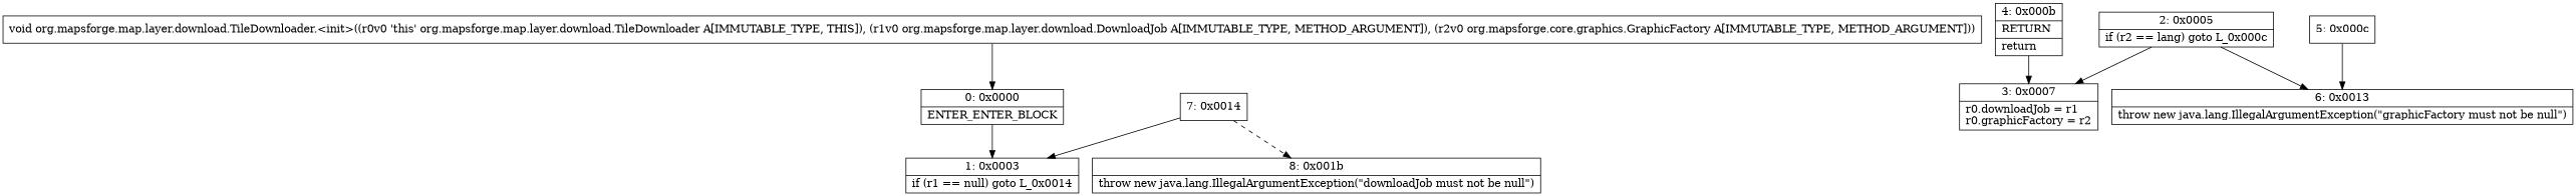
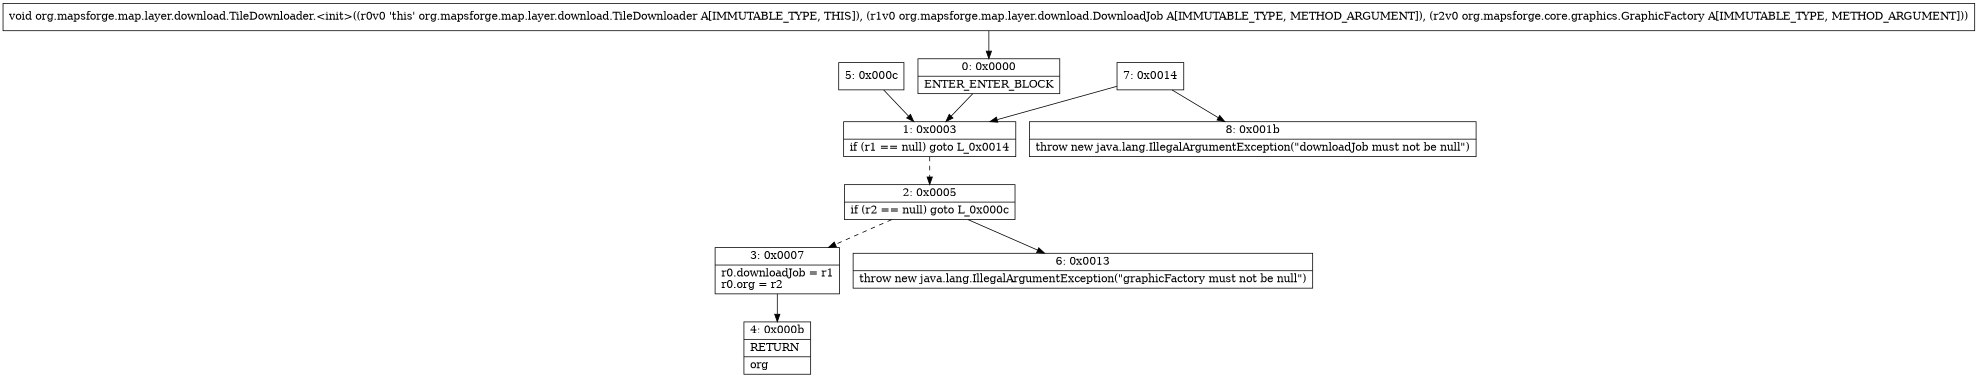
  digraph {
    node [shape=record]
    n1 [label="{0\:\ 0x0000|ENTER_ENTER_BLOCK\l}"]
    n2 [label="{1\:\ 0x0003|if (r1 == null) goto L_0x0014\l}"]
-   n3 [label="{2\:\ 0x0005|if (r2 == lang) goto L_0x000c\l}"]
-   n4 [label="{3\:\ 0x0007|r0.downloadJob = r1\lr0.graphicFactory = r2\l}"]
+   n3 [label="{2\:\ 0x0005|if (r2 == null) goto L_0x000c\l}"]
+   n4 [label="{3\:\ 0x0007|r0.downloadJob = r1\lr0.org = r2\l}"]
    n5 [label="{6\:\ 0x0013|throw new java.lang.IllegalArgumentException(\"graphicFactory must not be null\")\l}"]
    n6 [label="{7\:\ 0x0014}"]
    n7 [label="{8\:\ 0x001b|throw new java.lang.IllegalArgumentException(\"downloadJob must not be null\")\l}"]
-   n8 [label="{4\:\ 0x000b|RETURN\l|return\l}"]
+   n8 [label="{4\:\ 0x000b|RETURN\l|org\l}"]
    n9 [label="{5\:\ 0x000c}"]
    n10 [label="{void org.mapsforge.map.layer.download.TileDownloader.\<init\>((r0v0 'this' org.mapsforge.map.layer.download.TileDownloader A[IMMUTABLE_TYPE, THIS]), (r1v0 org.mapsforge.map.layer.download.DownloadJob A[IMMUTABLE_TYPE, METHOD_ARGUMENT]), (r2v0 org.mapsforge.core.graphics.GraphicFactory A[IMMUTABLE_TYPE, METHOD_ARGUMENT])) }"]
    n1 -> n2
-   n3 -> n4 [style=solid]
+   n2 -> n3 [style=dashed]
+   n3 -> n4 [style=dashed]
    n3 -> n5
-   n8 -> n4
+   n4 -> n8
    n6 -> n2
-   n6 -> n7 [style=dashed]
-   n9 -> n5
+   n6 -> n7
+   n9 -> n2
    n10 -> n1
  }
